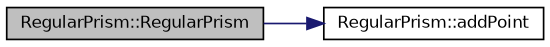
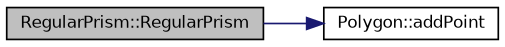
  digraph {
    rankdir=LR
    node [color=black fontname=Helvetica fontsize=10 shape=record style=filled]
    n1 [fillcolor=grey75 fontcolor=black height=0.2 label="RegularPrism::RegularPrism" width=0.4]
-   n2 [fillcolor=white height=0.2 label="RegularPrism::addPoint" width=0.4]
+   n2 [fillcolor=white height=0.2 label="Polygon::addPoint" width=0.4]
    n1 -> n2 [color=midnightblue fontname=Helvetica fontsize=10 labelfontname=Helvetica labelfontsize=10 style=solid]
  }
